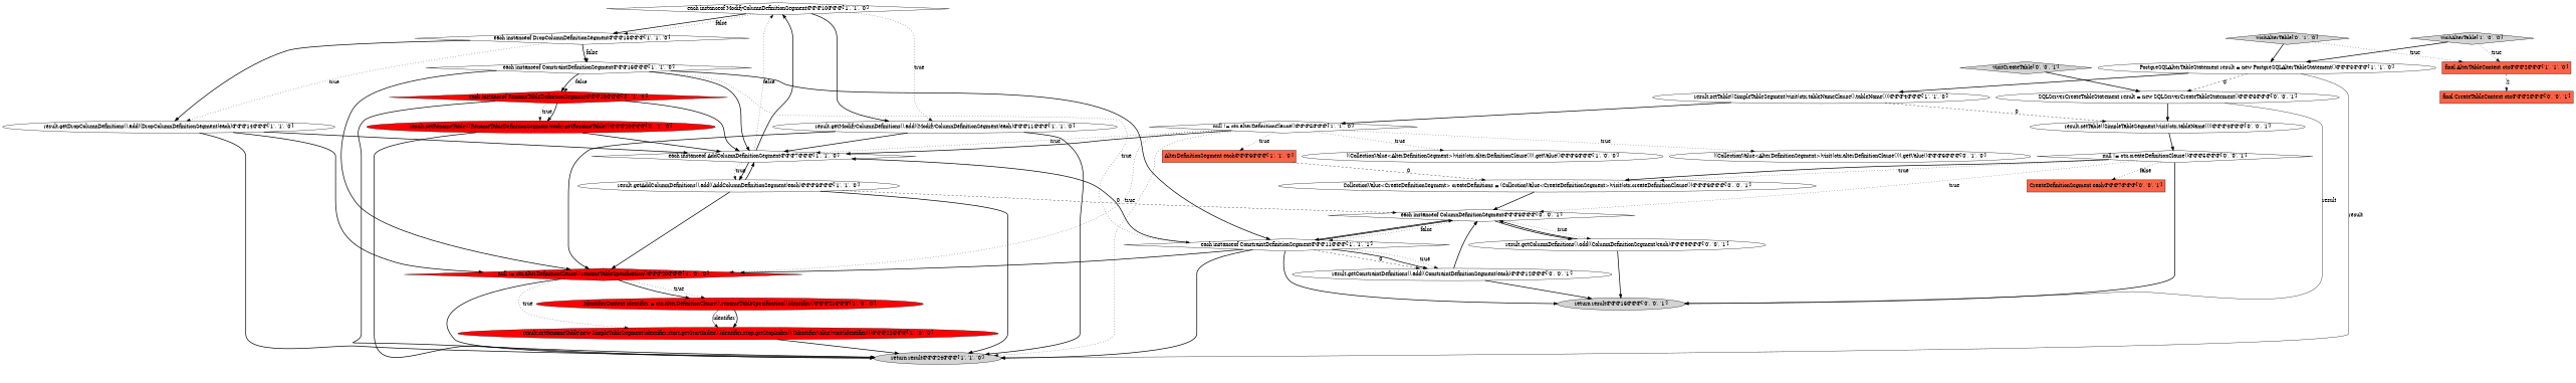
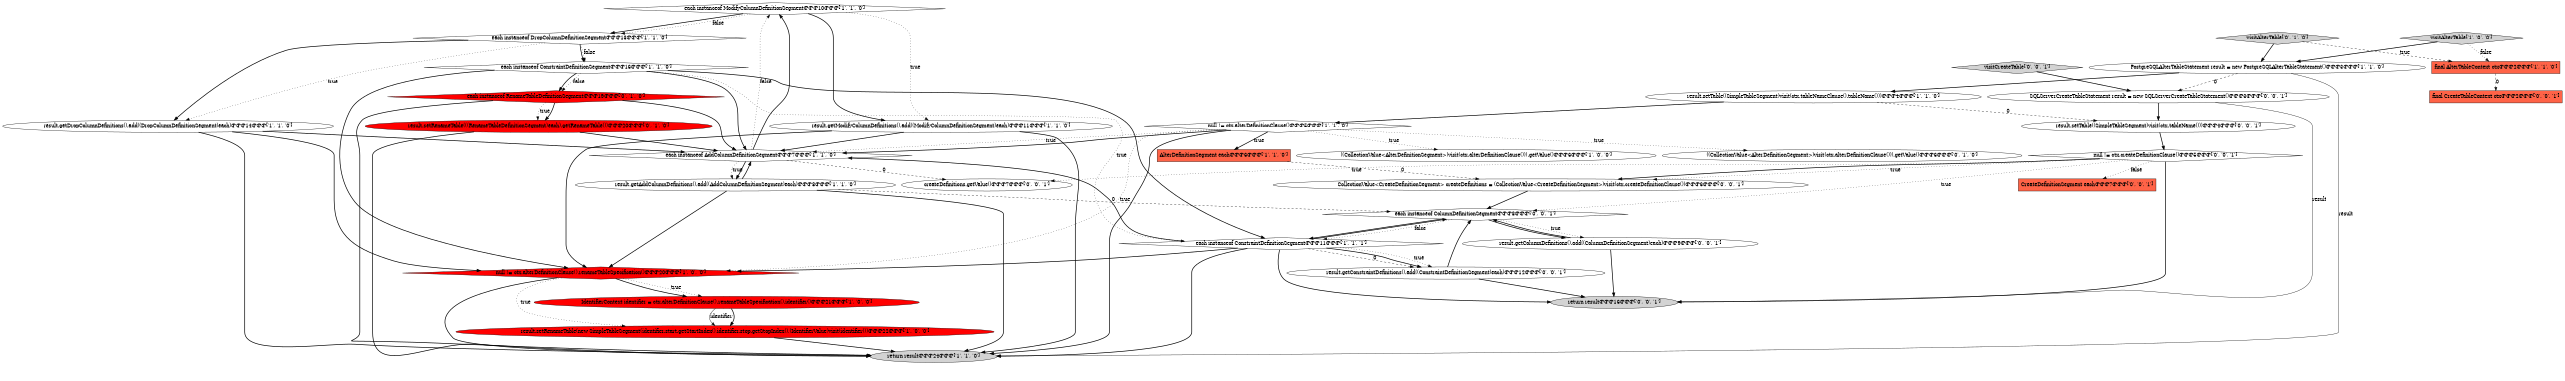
  digraph {
    node [fillcolor=white shape=ellipse style=filled]
    edge [style=bold]
    n1 [label="each instanceof ModifyColumnDefinitionSegment@@@10@@@['1', '1', '0']" shape=diamond]
    n2 [label="each instanceof DropColumnDefinitionSegment@@@13@@@['1', '1', '0']" shape=diamond]
    n3 [label="result.getModifyColumnDefinitions().add((ModifyColumnDefinitionSegment)each)@@@11@@@['1', '1', '0']"]
    n4 [label="each instanceof ConstraintDefinitionSegment@@@16@@@['1', '1', '0']" shape=diamond]
    n5 [label="result.getDropColumnDefinitions().add((DropColumnDefinitionSegment)each)@@@14@@@['1', '1', '0']"]
    n6 [label="each instanceof AddColumnDefinitionSegment@@@7@@@['1', '1', '0']" shape=diamond]
    n7 [fillcolor=lightgray label="return result@@@24@@@['1', '1', '0']"]
    n8 [fillcolor=red label="null != ctx.alterDefinitionClause().renameTableSpecification()@@@20@@@['1', '0', '0']" shape=diamond]
    n9 [label="each instanceof ColumnDefinitionSegment@@@8@@@['0', '0', '1']" shape=diamond]
    n10 [label="each instanceof ConstraintDefinitionSegment@@@11@@@['1', '1', '1']" shape=diamond]
    n11 [label="result.getColumnDefinitions().add((ColumnDefinitionSegment)each)@@@9@@@['0', '0', '1']"]
    n12 [label="result.getConstraintDefinitions().add((ConstraintDefinitionSegment)each)@@@12@@@['0', '0', '1']"]
    n13 [fillcolor=lightgray label="return result@@@16@@@['0', '0', '1']"]
+   n14 [label="createDefinitions.getValue()@@@7@@@['0', '0', '1']"]
    n15 [label="result.getAddColumnDefinitions().add((AddColumnDefinitionSegment)each)@@@8@@@['1', '1', '0']"]
    n16 [label="null != ctx.createDefinitionClause()@@@5@@@['0', '0', '1']" shape=diamond]
    n17 [label="CollectionValue<CreateDefinitionSegment> createDefinitions = (CollectionValue<CreateDefinitionSegment>)visit(ctx.createDefinitionClause())@@@6@@@['0', '0', '1']"]
    n18 [fillcolor=tomato label="CreateDefinitionSegment each@@@7@@@['0', '0', '1']" shape=box]
    n19 [fillcolor=red label="each instanceof RenameTableDefinitionSegment@@@19@@@['0', '1', '0']" shape=diamond]
    n20 [fillcolor=tomato label="final CreateTableContext ctx@@@2@@@['0', '0', '1']" shape=box]
    n21 [fillcolor=red label="result.setRenameTable(new SimpleTableSegment(identifier.start.getStartIndex(),identifier.stop.getStopIndex(),(IdentifierValue)visit(identifier)))@@@22@@@['1', '0', '0']"]
    n22 [fillcolor=red label="IdentifierContext identifier = ctx.alterDefinitionClause().renameTableSpecification().identifier()@@@21@@@['1', '0', '0']"]
    n23 [fillcolor=red label="result.setRenameTable(((RenameTableDefinitionSegment)each).getRenameTable())@@@20@@@['0', '1', '0']"]
    n24 [fillcolor=lightgray label="visitAlterTable['1', '0', '0']" shape=diamond]
    n25 [label="PostgreSQLAlterTableStatement result = new PostgreSQLAlterTableStatement()@@@3@@@['1', '1', '0']"]
    n26 [fillcolor=tomato label="final AlterTableContext ctx@@@2@@@['1', '1', '0']" shape=box]
    n27 [label="SQLServerCreateTableStatement result = new SQLServerCreateTableStatement()@@@3@@@['0', '0', '1']"]
    n28 [label="result.setTable((SimpleTableSegment)visit(ctx.tableNameClause().tableName()))@@@4@@@['1', '1', '0']"]
    n29 [label="result.setTable((SimpleTableSegment)visit(ctx.tableName()))@@@4@@@['0', '0', '1']"]
    n30 [fillcolor=tomato label="AlterDefinitionSegment each@@@6@@@['1', '1', '0']" shape=box]
    n31 [label="null != ctx.alterDefinitionClause()@@@5@@@['1', '1', '0']" shape=diamond]
    n32 [label="((CollectionValue<AlterDefinitionSegment>)visit(ctx.alterDefinitionClause())).getValue()@@@6@@@['1', '0', '0']"]
    n33 [label="((CollectionValue<AlterDefinitionSegment>)visit(ctx.alterDefinitionClause())).getValue()@@@6@@@['0', '1', '0']"]
    n34 [fillcolor=lightgray label="visitCreateTable['0', '0', '1']" shape=diamond]
    n35 [fillcolor=lightgray label="visitAlterTable['0', '1', '0']" shape=diamond]
    n1 -> n2
    n1 -> n2 [label=false style=dotted]
    n1 -> n3
    n1 -> n3 [label=true style=dotted]
    n2 -> n4
    n2 -> n4 [label=false style=dotted]
    n2 -> n5
    n2 -> n5 [label=true style=dotted]
    n3 -> n6
    n3 -> n7
    n3 -> n8
    n4 -> n6
    n4 -> n8
    n4 -> n10 [label=true style=dotted]
    n4 -> n10
    n4 -> n19 [label=false style=dotted]
    n4 -> n19
    n5 -> n6
    n5 -> n7
    n5 -> n8
    n6 -> n1 [label=false style=dotted]
    n6 -> n1
+   n6 -> n14 [label=0 style=dashed]
    n6 -> n15 [label=true style=dotted]
    n6 -> n15
    n8 -> n7
    n8 -> n21 [label=true style=dotted]
    n8 -> n22 [label=true style=dotted]
    n8 -> n22
    n9 -> n10
    n9 -> n10 [label=false style=dotted]
    n9 -> n11 [label=true style=dotted]
    n9 -> n11
    n10 -> n6
    n10 -> n7
    n10 -> n8
    n10 -> n9
    n10 -> n12 [label=true style=dotted]
    n10 -> n12 [label=0 style=dashed]
    n10 -> n12
    n10 -> n13
    n11 -> n9
    n11 -> n13
    n12 -> n9
    n12 -> n13
    n15 -> n6
    n15 -> n7
    n15 -> n8
    n15 -> n9 [label=0 style=dashed]
    n16 -> n9 [label=true style=dotted]
    n16 -> n13
+   n16 -> n14 [label=true style=dotted]
    n16 -> n17 [label=true style=dotted]
    n16 -> n17
    n16 -> n18 [label=false style=dotted]
    n17 -> n9
    n19 -> n6
    n19 -> n7
    n19 -> n23 [label=true style=dotted]
    n19 -> n23
    n21 -> n7
    n22 -> n21
    n22 -> n21 [label=identifier style=solid]
    n23 -> n6
    n23 -> n7
    n24 -> n25
-   n24 -> n26 [label=true style=dotted]
+   n24 -> n26 [label=false style=dotted]
    n25 -> n7 [label=result style=solid]
    n25 -> n27 [label=0 style=dashed]
    n25 -> n28
-   n26 -> n20 [label=2 style=dashed]
+   n26 -> n20 [label=0 style=dashed]
    n27 -> n13 [label=result style=solid]
    n27 -> n29
    n28 -> n29 [label=0 style=dashed]
    n28 -> n31
    n29 -> n16
    n30 -> n17 [label=0 style=dashed]
    n31 -> n6 [label=true style=dotted]
    n31 -> n6
-   n31 -> n7 [style=dotted]
+   n31 -> n7
    n31 -> n8 [label=true style=dotted]
-   n31 -> n30 [label=true style=dotted]
+   n31 -> n30 [label=true]
    n31 -> n32 [label=true style=dotted]
    n31 -> n33 [label=true style=dotted]
    n34 -> n27
    n35 -> n25
-   n35 -> n26 [label=true style=dotted]
+   n35 -> n26 [label=true style=dashed]
  }
